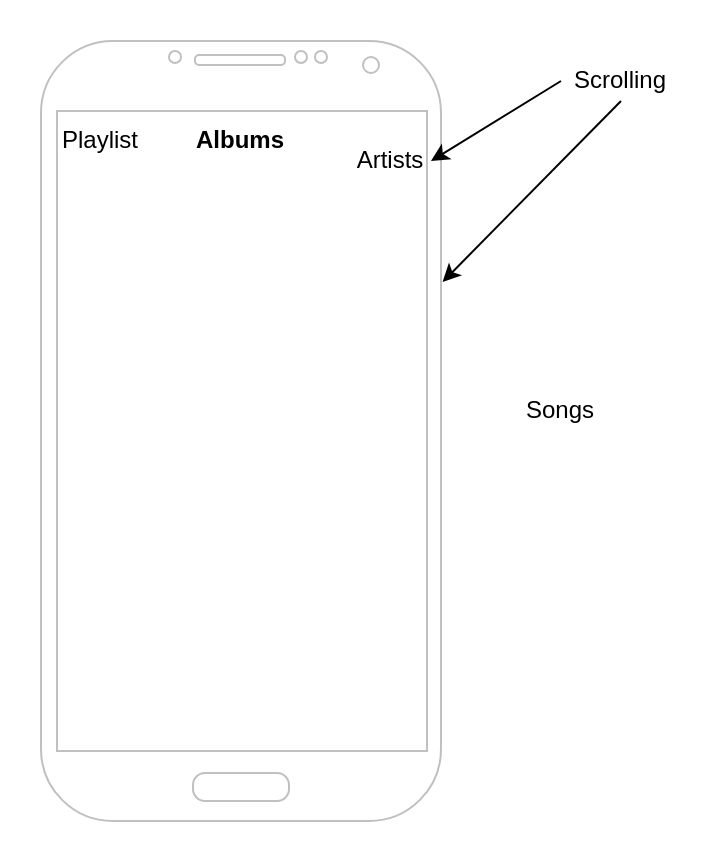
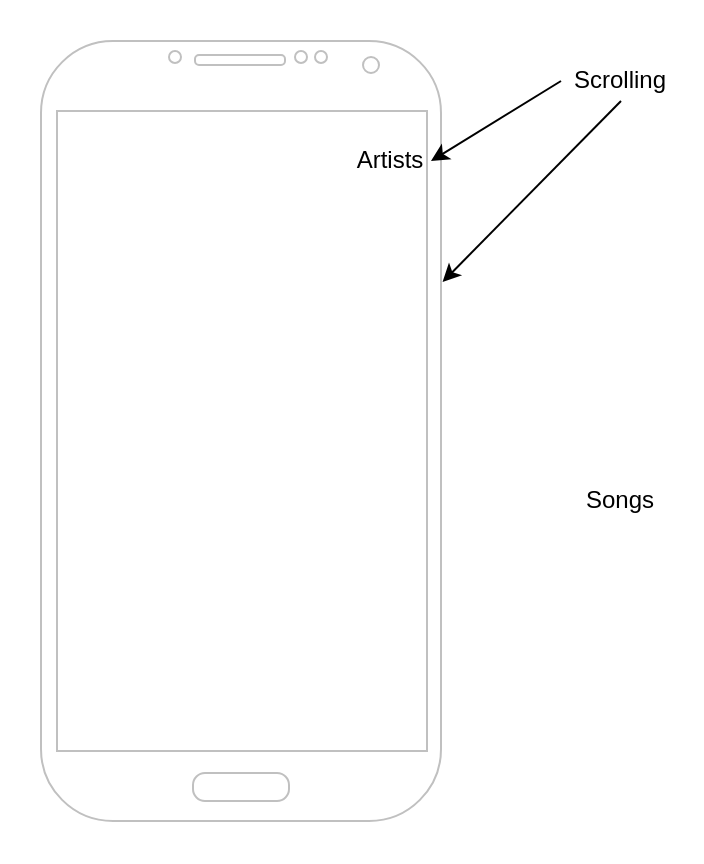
  <mxCell id="0" />
  <mxCell id="1" parent="0" />
  <mxCell id="2" value="" style="shape=image;html=1;verticalAlign=top;verticalLabelPosition=bottom;labelBackgroundColor=#ffffff;imageAspect=0;aspect=fixed;image=https://cdn3.iconfinder.com/data/icons/document-icons-2/30/647715-image-128.png;opacity=25;" vertex="1" parent="1"><mxGeometry x="20" y="120" width="50" height="50" as="geometry" /></mxCell>
  <mxCell id="3" value="" style="shape=image;html=1;verticalAlign=top;verticalLabelPosition=bottom;labelBackgroundColor=#ffffff;imageAspect=0;aspect=fixed;image=https://cdn3.iconfinder.com/data/icons/document-icons-2/30/647715-image-128.png;opacity=25;" vertex="1" parent="1"><mxGeometry x="170" y="120" width="50" height="50" as="geometry" /></mxCell>
  <mxCell id="4" value="" style="shape=image;html=1;verticalAlign=top;verticalLabelPosition=bottom;labelBackgroundColor=#ffffff;imageAspect=0;aspect=fixed;image=https://cdn3.iconfinder.com/data/icons/document-icons-2/30/647715-image-128.png;opacity=50;" vertex="1" parent="1"><mxGeometry x="130" y="115" width="60" height="60" as="geometry" /></mxCell>
  <mxCell id="5" value="" style="verticalLabelPosition=bottom;verticalAlign=top;html=1;shadow=0;dashed=0;strokeWidth=1;shape=mxgraph.android.phone2;strokeColor=#c0c0c0;" vertex="1" parent="1"><mxGeometry x="20" y="20" width="200" height="390" as="geometry" /></mxCell>
- <mxCell id="6" value="Playlist" style="text;html=1;strokeColor=none;fillColor=none;align=center;verticalAlign=middle;whiteSpace=wrap;rounded=0;" vertex="1" parent="1"><mxGeometry x="30" y="60" width="40" height="20" as="geometry" /></mxCell>
- <mxCell id="7" value="&lt;b&gt;Albums&lt;/b&gt;" style="text;html=1;strokeColor=none;fillColor=none;align=center;verticalAlign=middle;whiteSpace=wrap;rounded=0;" vertex="1" parent="1"><mxGeometry x="100" y="60" width="40" height="20" as="geometry" /></mxCell>
  <mxCell id="8" value="Artists" style="text;html=1;strokeColor=none;fillColor=none;align=center;verticalAlign=middle;whiteSpace=wrap;rounded=0;" vertex="1" parent="1"><mxGeometry x="175" y="70" width="40" height="20" as="geometry" /></mxCell>
  <mxCell id="9" value="" style="endArrow=classic;html=1;entryX=1;entryY=0.5;entryDx=0;entryDy=0;" edge="1" parent="1" target="8"><mxGeometry width="50" height="50" relative="1" as="geometry"><mxPoint x="280" y="40" as="sourcePoint" /><mxPoint x="280" y="60" as="targetPoint" /><Array as="points" /></mxGeometry></mxCell>
  <mxCell id="10" value="Scrolling" style="text;html=1;strokeColor=none;fillColor=none;align=center;verticalAlign=middle;whiteSpace=wrap;rounded=0;" vertex="1" parent="1"><mxGeometry x="290" y="30" width="40" height="20" as="geometry" /></mxCell>
  <mxCell id="11" value="" style="shape=image;html=1;verticalAlign=top;verticalLabelPosition=bottom;labelBackgroundColor=#ffffff;imageAspect=0;aspect=fixed;image=https://cdn3.iconfinder.com/data/icons/document-icons-2/30/647715-image-128.png" vertex="1" parent="1"><mxGeometry x="85" y="110" width="70" height="70" as="geometry" /></mxCell>
  <mxCell id="12" value="" style="shape=image;html=1;verticalAlign=top;verticalLabelPosition=bottom;labelBackgroundColor=#ffffff;imageAspect=0;aspect=fixed;image=https://cdn3.iconfinder.com/data/icons/document-icons-2/30/647715-image-128.png;opacity=50;" vertex="1" parent="1"><mxGeometry x="50" y="115" width="60" height="60" as="geometry" /></mxCell>
  <mxCell id="13" value="" style="endArrow=classic;html=1;entryX=1.004;entryY=0.309;entryDx=0;entryDy=0;entryPerimeter=0;exitX=0.5;exitY=1;exitDx=0;exitDy=0;" edge="1" parent="1" source="10" target="5"><mxGeometry width="50" height="50" relative="1" as="geometry"><mxPoint x="280" y="175" as="sourcePoint" /><mxPoint x="330" y="125" as="targetPoint" /></mxGeometry></mxCell>
- <mxCell id="14" value="Songs" style="text;html=1;strokeColor=none;fillColor=none;align=center;verticalAlign=middle;whiteSpace=wrap;rounded=0;opacity=25;" vertex="1" parent="1"><mxGeometry x="260" y="195" width="40" height="20" as="geometry" /></mxCell>
+ <mxCell id="14" value="Songs" style="text;html=1;strokeColor=none;fillColor=none;align=center;verticalAlign=middle;whiteSpace=wrap;rounded=0;opacity=25;" vertex="1" parent="1"><mxGeometry x="290" y="240" width="40" height="20" as="geometry" /></mxCell>
